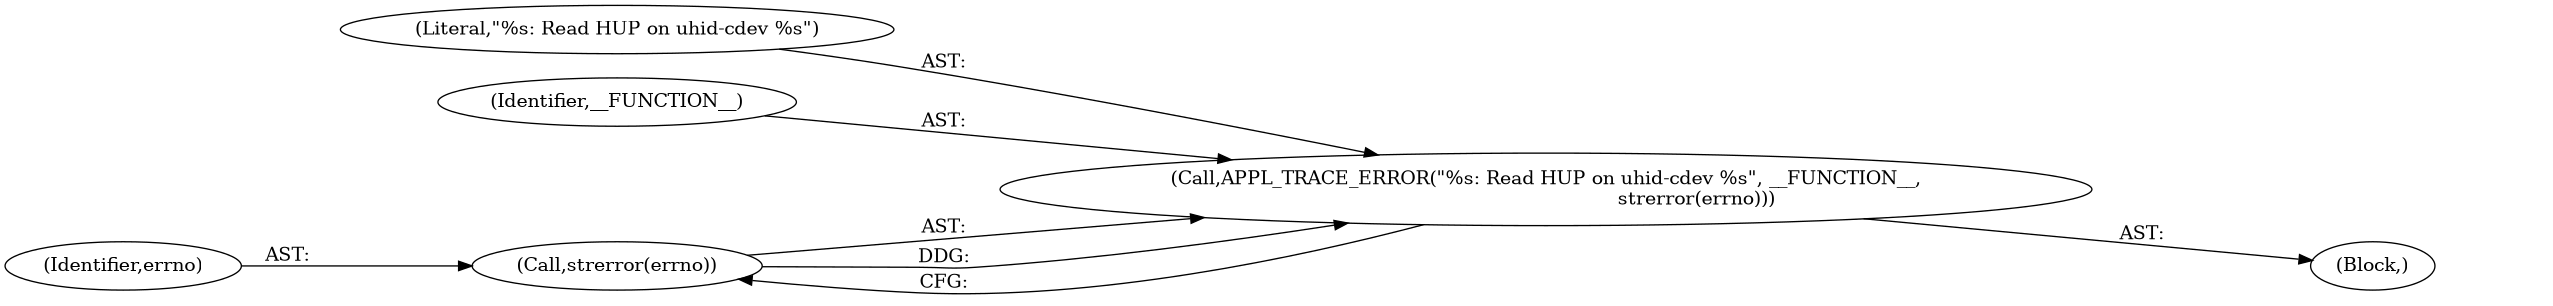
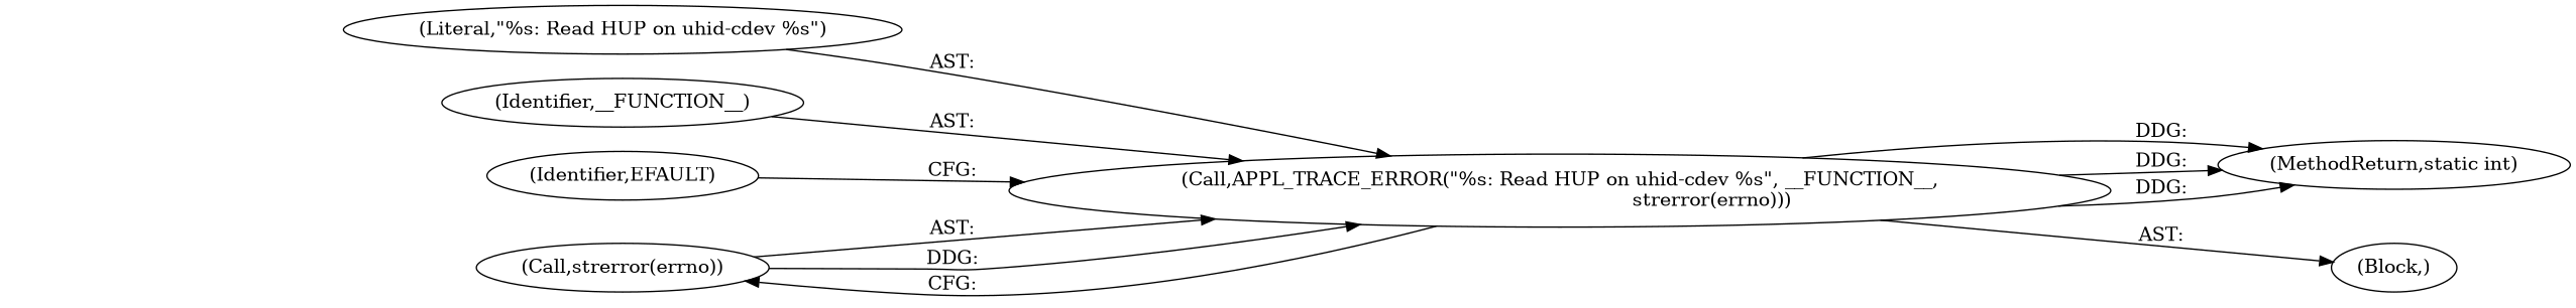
  digraph {
    rankdir=LR
    n1 [label="(Call,strerror(errno))"]
    n2 [label="(Call,APPL_TRACE_ERROR(\"%s: Read HUP on uhid-cdev %s\", __FUNCTION__,\n                                                  strerror(errno)))"]
+   n3 [label="(MethodReturn,static int)"]
    n4 [label="(Block,)"]
-   n5 [label="(Identifier,errno)"]
    n6 [label="(Literal,\"%s: Read HUP on uhid-cdev %s\")"]
    n7 [label="(Identifier,__FUNCTION__)"]
+   n8 [label="(Identifier,EFAULT)"]
    n1 -> n2 [label="AST: "]
    n1 -> n2 [label="DDG: "]
    n2 -> n1 [label="CFG: "]
+   n2 -> n3 [label="DDG: "]
+   n2 -> n3 [label="DDG: "]
+   n2 -> n3 [label="DDG: "]
    n2 -> n4 [label="AST: "]
-   n5 -> n1 [label="AST: "]
    n6 -> n2 [label="AST: "]
    n7 -> n2 [label="AST: "]
+   n8 -> n2 [label="CFG: "]
  }
